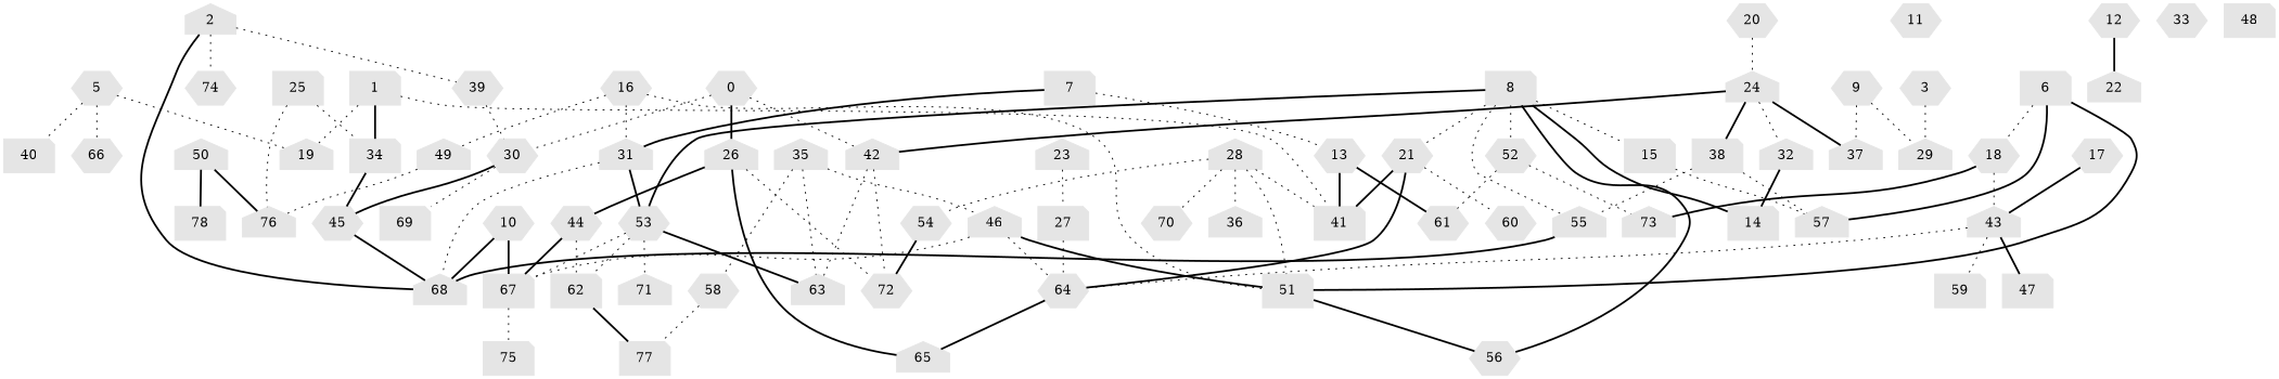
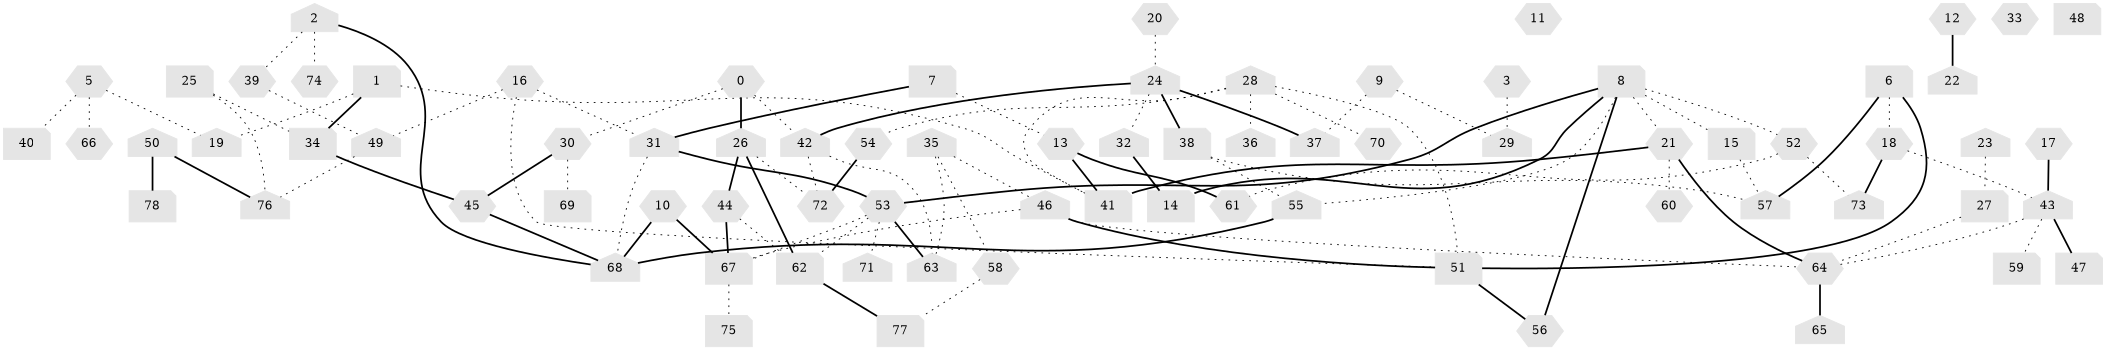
  graph {
    node [color=gray90 shape=hexagon style=filled]
    edge [style=dotted]
    1 [shape=note]
    19 [shape=house]
    34 [shape=note]
    41 [shape=note]
    45
    2 [shape=house]
    39
    68 [shape=house]
    74
    49 [shape=house]
    29 [shape=house]
    3
    n13 [label=0]
    26 [shape=house]
    30
    42 [shape=house]
    44
    65 [shape=house]
    72
    69 [shape=note]
    63 [shape=house]
    5
    40 [shape=note]
    66
    6 [shape=note]
    18
    51 [shape=note]
    57 [shape=house]
    43 [shape=house]
    73 [shape=house]
    56
    7 [shape=note]
    13
    31 [shape=house]
    61
    53
    8 [shape=note]
    14 [shape=note]
    15 [shape=note]
    21
    52
    55 [shape=house]
    60
    64
    67 [shape=note]
    62 [shape=note]
    71 [shape=house]
    9
    37 [shape=house]
    10
    75 [shape=note]
    11
    22 [shape=house]
    12
    16
    76 [shape=house]
    17
    47 [shape=note]
    59 [shape=note]
    24 [shape=house]
    20
    32 [shape=house]
    38 [shape=note]
    23 [shape=house]
    27 [shape=note]
    25 [shape=note]
    28 [shape=house]
    36 [shape=house]
    54
    70
    33
    35 [shape=house]
    46 [shape=house]
    58
    77 [shape=note]
    48 [shape=note]
    50 [shape=house]
    78 [shape=note]
    1 -- 19
    1 -- 34 [style=bold]
    1 -- 41
    34 -- 45 [style=bold]
    45 -- 68 [style=bold]
    2 -- 39
    2 -- 68 [style=bold]
    2 -- 74
-   39 -- 30
+   39 -- 49
    49 -- 76
    3 -- 29
    n13 -- 26 [style=bold]
    n13 -- 30
    n13 -- 42
    26 -- 44 [style=bold]
-   26 -- 65 [style=bold]
+   26 -- 62 [style=bold]
    26 -- 72
    30 -- 45 [style=bold]
    30 -- 69
    42 -- 72
    42 -- 63
    44 -- 67 [style=bold]
    44 -- 62
    5 -- 19
    5 -- 40
    5 -- 66
    6 -- 18
    6 -- 51 [style=bold]
    6 -- 57 [style=bold]
    18 -- 43
    18 -- 73 [style=bold]
    51 -- 56 [style=bold]
    43 -- 64
    43 -- 47 [style=bold]
    43 -- 59
    7 -- 13
    7 -- 31 [style=bold]
    13 -- 41 [style=bold]
    13 -- 61 [style=bold]
    31 -- 68
    31 -- 53 [style=bold]
    53 -- 63 [style=bold]
    53 -- 67
    53 -- 62
    53 -- 71
    8 -- 56 [style=bold]
    8 -- 53 [style=bold]
    8 -- 14 [style=bold]
    8 -- 15
    8 -- 21
    8 -- 52
    8 -- 55
    15 -- 57
    21 -- 41 [style=bold]
    21 -- 60
    21 -- 64 [style=bold]
    52 -- 73
    52 -- 61
    55 -- 68 [style=bold]
    64 -- 65 [style=bold]
    67 -- 75
    62 -- 77 [style=bold]
    9 -- 29
    9 -- 37
    10 -- 68 [style=bold]
    10 -- 67 [style=bold]
    12 -- 22 [style=bold]
    16 -- 49
    16 -- 51
    16 -- 31
    17 -- 43 [style=bold]
    24 -- 42 [style=bold]
    24 -- 37 [style=bold]
    24 -- 32
    24 -- 38 [style=bold]
    20 -- 24
    32 -- 14 [style=bold]
    38 -- 57
    38 -- 55
    23 -- 27
    27 -- 64
    25 -- 34
    25 -- 76
    28 -- 41
    28 -- 51
    28 -- 36
    28 -- 54
    28 -- 70
    54 -- 72 [style=bold]
    35 -- 63
    35 -- 46
    35 -- 58
    46 -- 51 [style=bold]
    46 -- 64
    46 -- 67
    58 -- 77
    50 -- 76 [style=bold]
    50 -- 78 [style=bold]
  }
